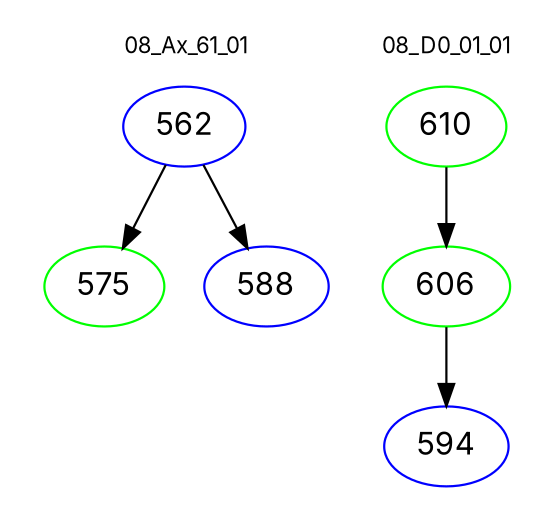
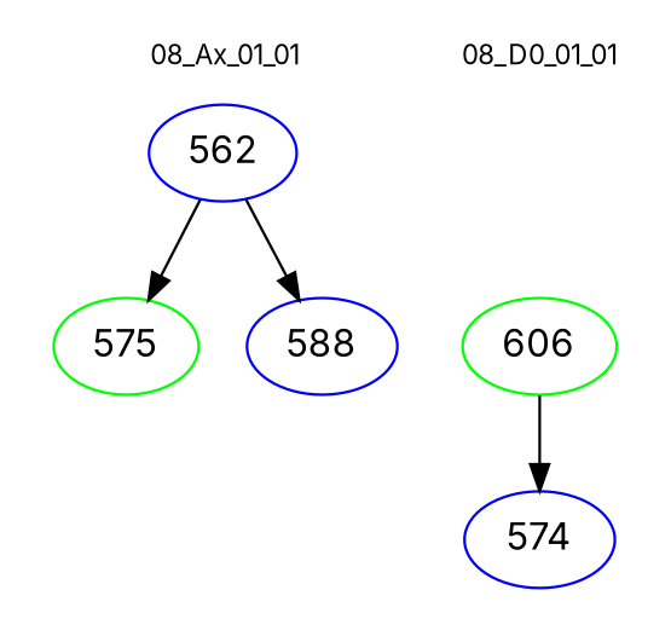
  digraph {
    fontname=Inter
    node [color=green fontname=Inter]
    edge [color=black fontname=Inter]
    n1 [label=575]
    n2 [color=blue label=562]
    n3 [color=blue label=588]
-   n4 [label=610]
    n5 [label=606]
-   n6 [color=blue label=594]
+   n6 [color=blue label=574]
    subgraph cluster_1 {
      color=white
      fontsize=10
-     label="08_Ax_61_01"
+     label="08_Ax_01_01"
      n1
      n2
      n3
    }
    subgraph cluster_2 {
      color=white
      fontsize=10
      label="08_D0_01_01"
-     n4
      n5
      n6
    }
    n2 -> n1
    n2 -> n3
-   n4 -> n5
    n5 -> n6
  }
